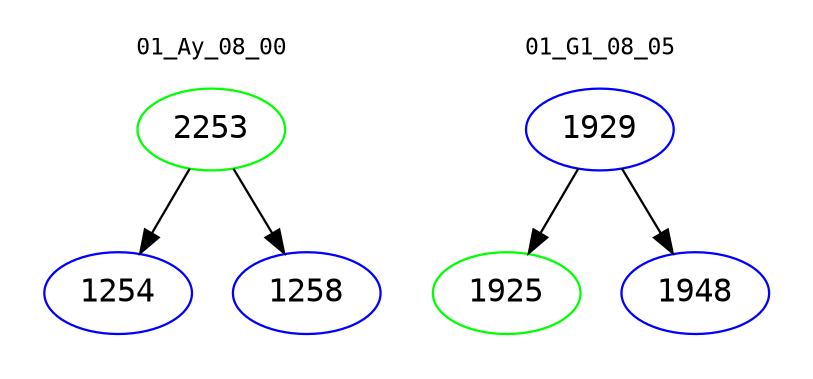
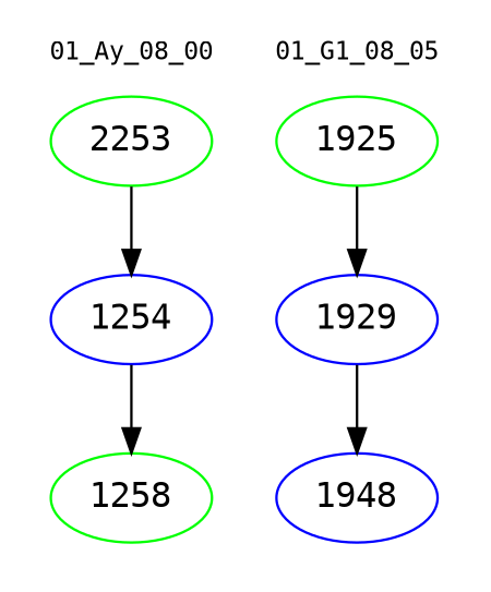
  digraph {
    fontname="DejaVu Sans Mono"
    node [color=blue fontname="DejaVu Sans Mono"]
    edge [color=black fontname="DejaVu Sans Mono"]
    n1 [color=green label=2253]
    n2 [label=1254]
-   n3 [label=1258]
+   n3 [color=green label=1258]
    n4 [color=green label=1925]
    n5 [label=1929]
    n6 [label=1948]
    subgraph cluster_1 {
      color=white
      fontsize=10
      label="01_Ay_08_00"
      n1
      n2
      n3
    }
    subgraph cluster_2 {
      color=white
      fontsize=10
      label="01_G1_08_05"
      n4
      n5
      n6
    }
    n1 -> n2
-   n1 -> n3
-   n5 -> n4
+   n2 -> n3
+   n4 -> n5
    n5 -> n6
  }
